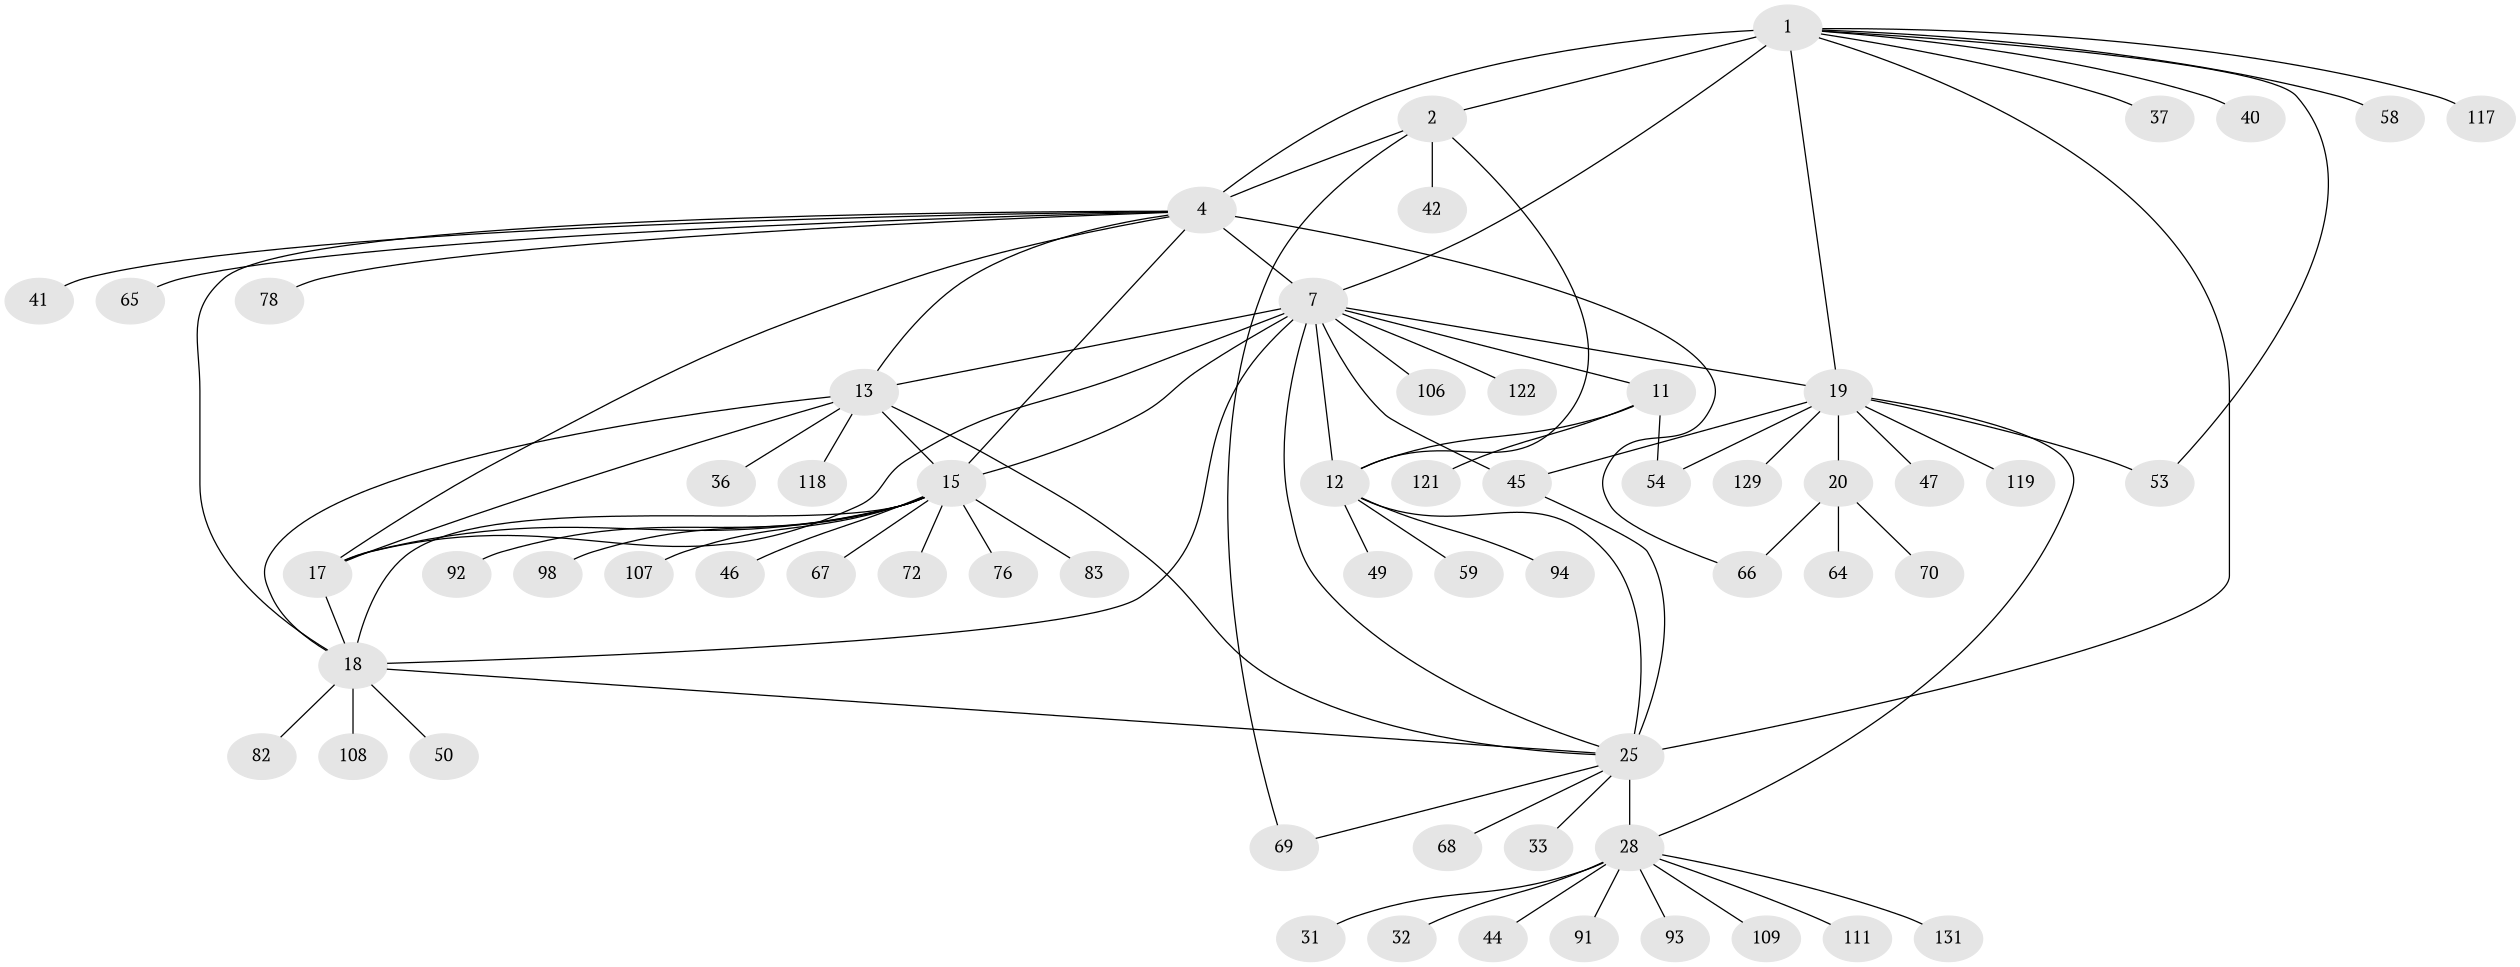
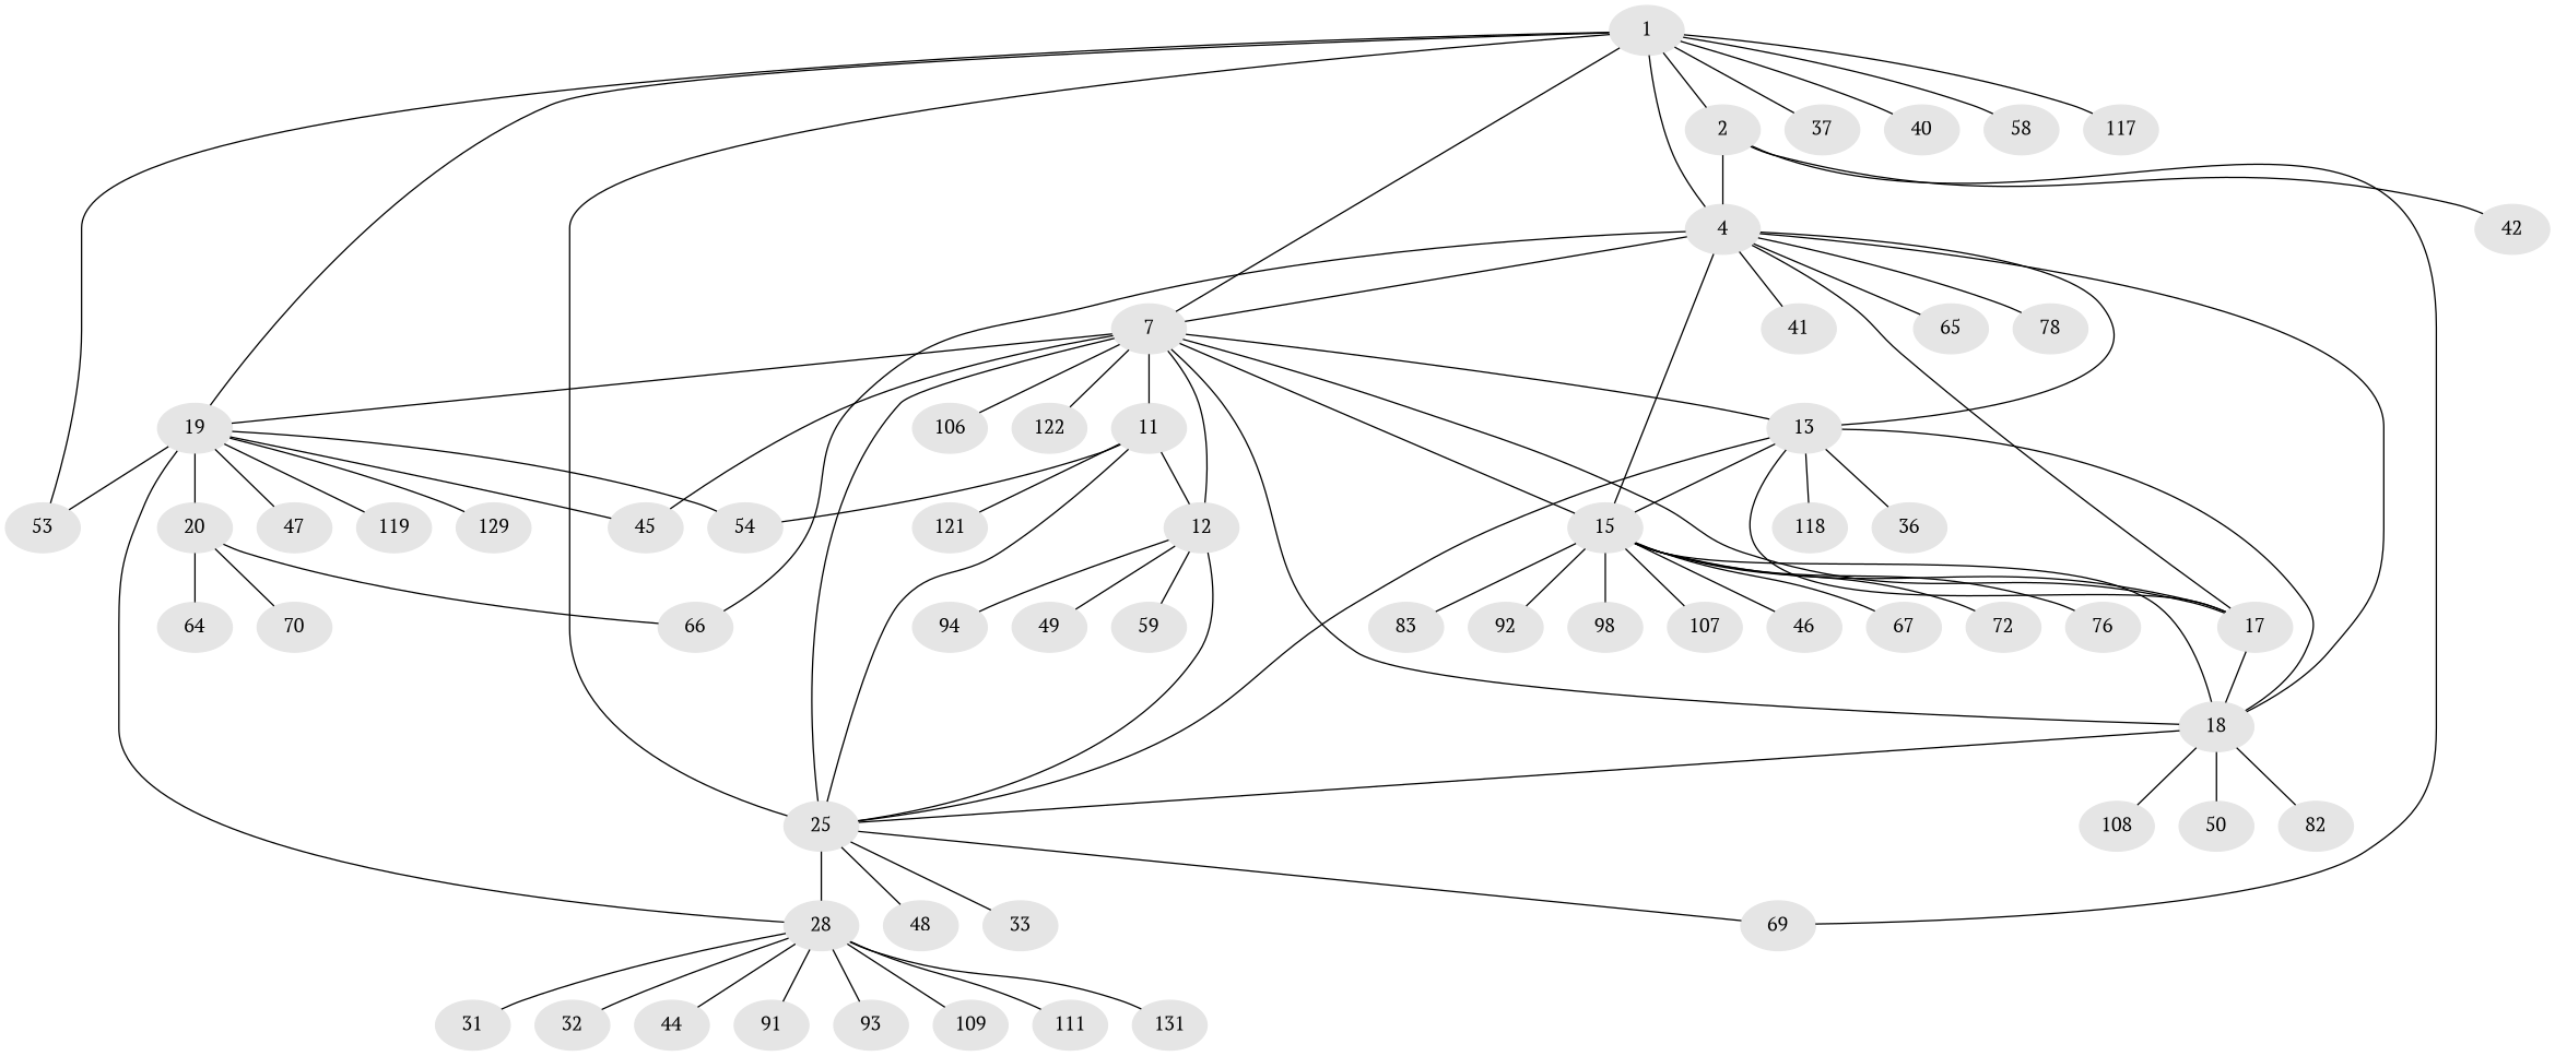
  graph {
    fontname="PT Serif"
    node [color=gray90 fontname="PT Serif" style=filled]
    edge [fontname="PT Serif"]
    1 [super="+3"]
    2 [super="+6"]
    4 [super="+5"]
    7 [super="+16+9+10+8+51"]
    19 [super="+22"]
    25 [super="+26+35+130+77+100+73+27+56+52"]
    37
    40
    53
    58
    117
    12
    42
    69
    13
    15
    17
    18 [super="+115"]
    41
    65
    66
    78
    11 [super="+68"]
    45
    106
    122
    54
    20 [super="+23+90+124+128+21"]
    28 [super="+29"]
    47
    119
    129
    33
-   48 [label=68]
+   48
    n35 [label=49]
    59 [super="+71"]
    94
    36
    118
    46
    67
    72
    76
    83
    92
    98
    107
    50
    82
    108
    121
    64
    70
    31
    32
    44
    91
    93
    109
    111
    131
    1 -- 2 [weight=4]
    1 -- 4 [weight=4]
    1 -- 7
    1 -- 19
    1 -- 25 [weight=3]
    1 -- 37
    1 -- 40
    1 -- 53
    1 -- 58
    1 -- 117
    2 -- 4 [weight=4]
-   2 -- 12
    2 -- 42
    2 -- 69
    4 -- 7
    4 -- 13
    4 -- 15
    4 -- 17
    4 -- 18
    4 -- 41
    4 -- 65
    4 -- 66
    4 -- 78
    7 -- 19 [weight=2]
    7 -- 25 [weight=2]
    7 -- 12 [weight=4]
    7 -- 13
    7 -- 15
    7 -- 17
    7 -- 18
    7 -- 11 [weight=4]
    7 -- 45
    7 -- 106
    7 -- 122
    19 -- 53
    19 -- 45
    19 -- 54
    19 -- 20 [weight=9]
    19 -- 28
    19 -- 47
    19 -- 119
    19 -- 129
    25 -- 69
    25 -- 28 [weight=9]
    25 -- 33
    25 -- 48
    12 -- 25
    12 -- n35
    12 -- 59
    12 -- 94
    13 -- 25
    13 -- 15
    13 -- 17
    13 -- 18
    13 -- 36
    13 -- 118
    15 -- 17
    15 -- 18
    15 -- 46
    15 -- 67
    15 -- 72
    15 -- 76
    15 -- 83
    15 -- 92
    15 -- 98
    15 -- 107
    17 -- 18
    18 -- 25
    18 -- 50
    18 -- 82
    18 -- 108
-   45 -- 25
+   11 -- 25
    11 -- 12
    11 -- 54
    11 -- 121
    20 -- 66
    20 -- 64
    20 -- 70
    28 -- 31
    28 -- 32
    28 -- 44
    28 -- 91
    28 -- 93
    28 -- 109
    28 -- 111
    28 -- 131
  }
